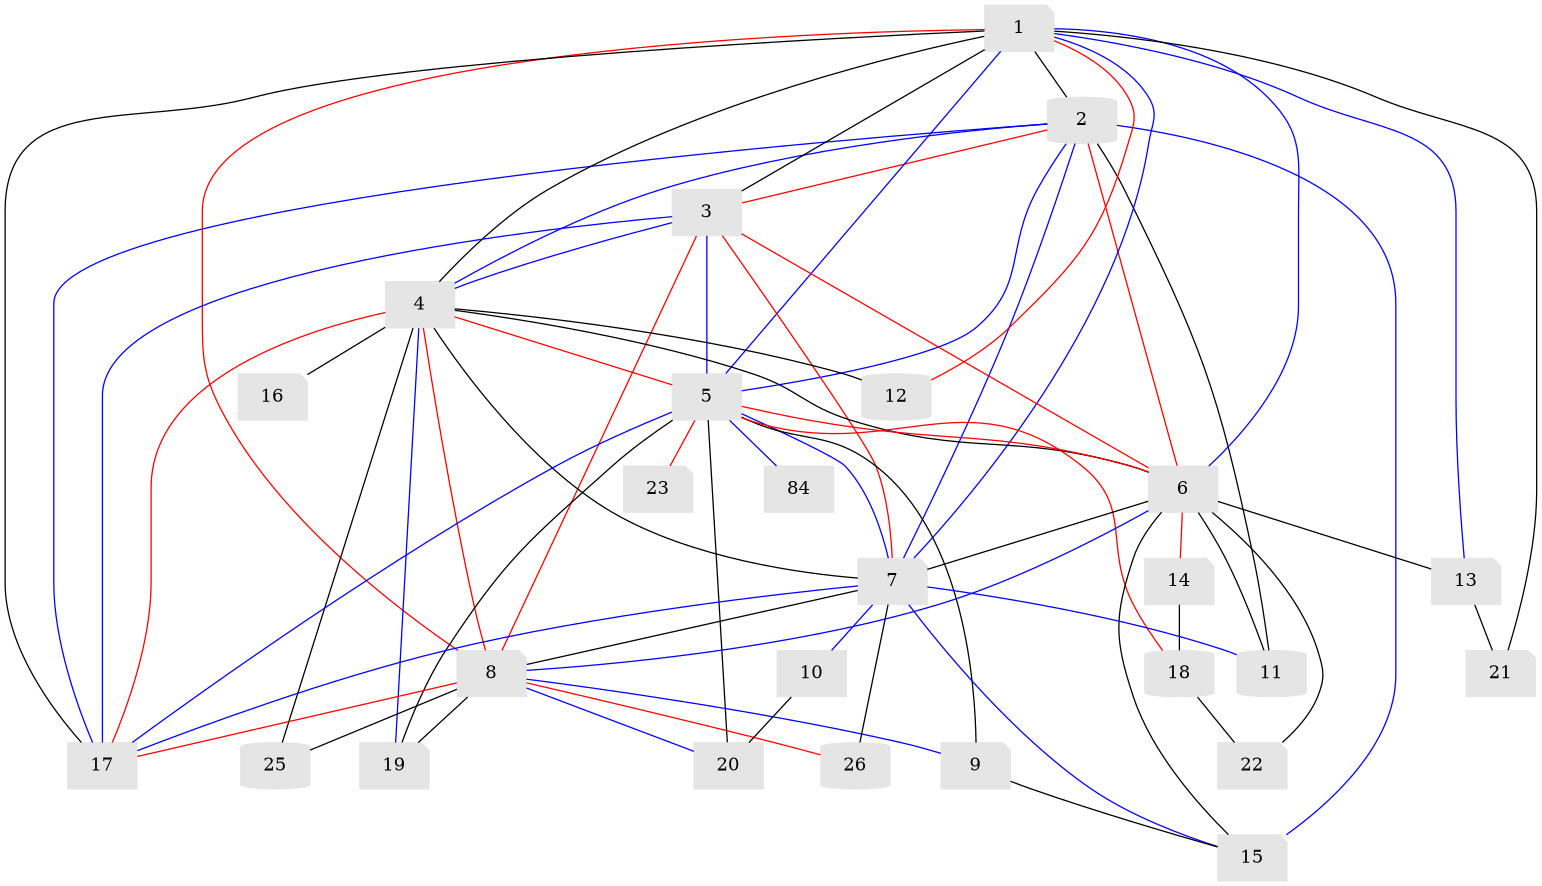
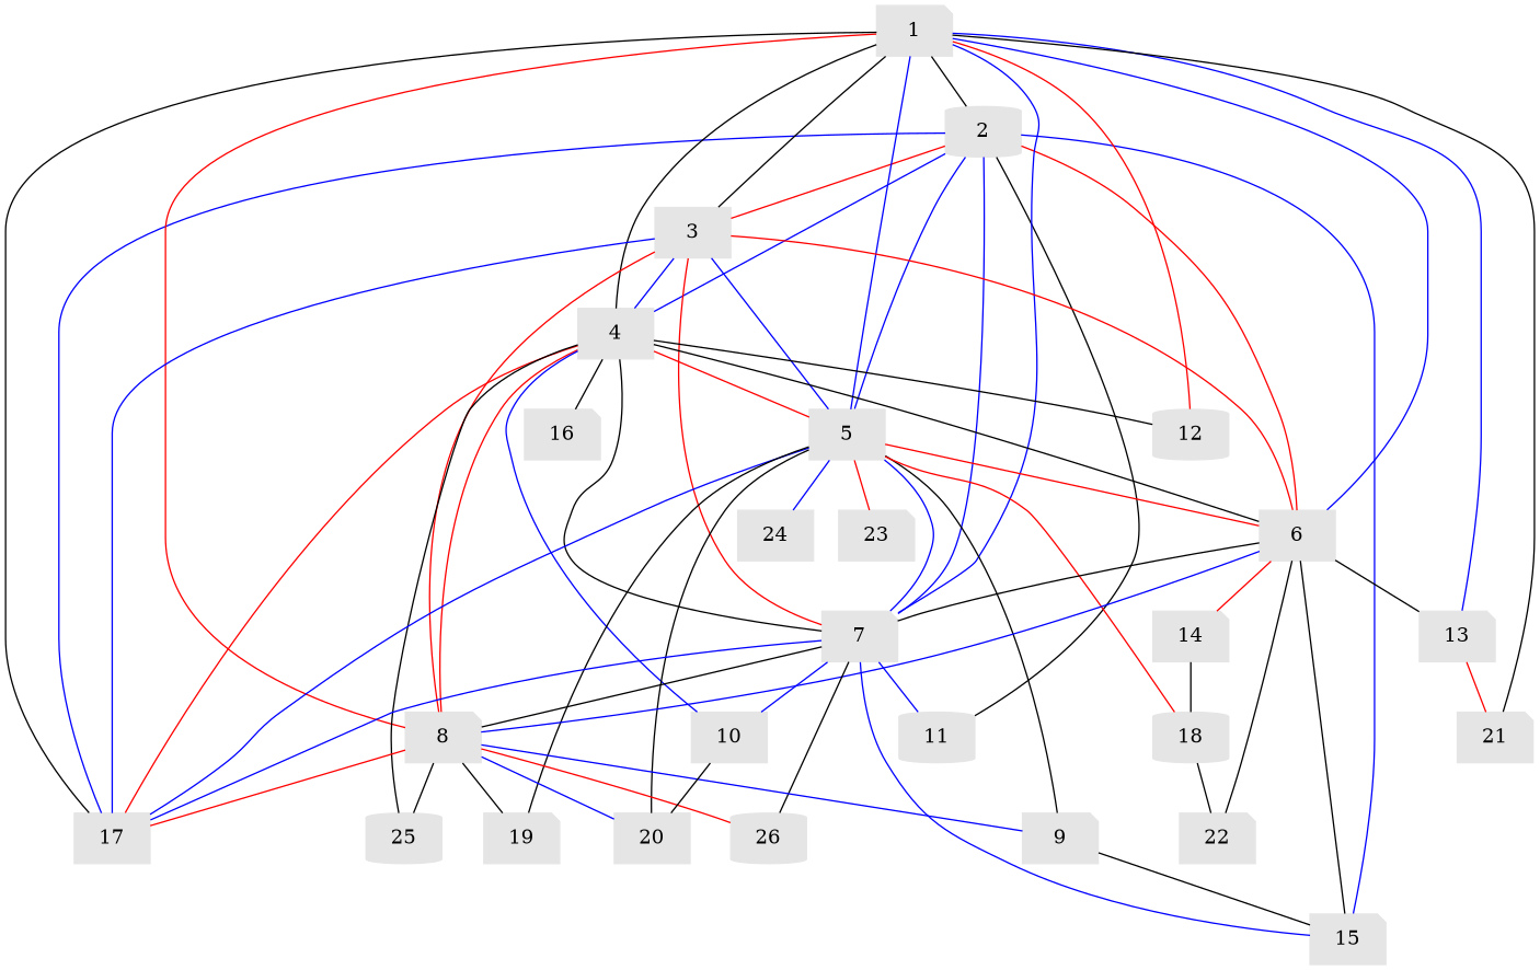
  graph {
    node [color=gray90 shape=note style=filled]
    edge [color=black weight=1.0]
    2 [shape=cylinder]
    1
    3 [shape=box]
    4 [shape=box]
    5 [shape=box]
    6 [shape=box]
    7
    8
    12 [shape=cylinder]
    13
    17 [shape=box]
    21
    11 [shape=cylinder]
    15
    10 [shape=box]
    16
    25 [shape=cylinder]
    9
    18 [shape=cylinder]
    19
    20 [shape=box]
    23
-   24 [shape=box label=84]
+   24 [shape=box]
    14
    22
    26 [shape=cylinder]
    2 -- 3 [color=red weight=2.0]
    2 -- 4 [color=blue]
    2 -- 5 [color=blue]
    2 -- 6 [color=red weight=3.0]
    2 -- 7 [color=blue]
    2 -- 17 [color=blue]
    2 -- 11
    2 -- 15 [color=blue weight=5.0]
    1 -- 2 [weight=2.0]
    1 -- 3 [weight=4.0]
    1 -- 4 [weight=3.0]
    1 -- 5 [color=blue weight=2.0]
    1 -- 6 [color=blue weight=4.0]
    1 -- 7 [color=blue weight=2.0]
    1 -- 8 [color=red]
    1 -- 12 [color=red]
    1 -- 13 [color=blue]
    1 -- 17
    1 -- 21
    3 -- 4 [color=blue weight=2.0]
    3 -- 5 [color=blue weight=2.0]
    3 -- 6 [color=red weight=4.0]
    3 -- 7 [color=red weight=3.0]
    3 -- 8 [color=red weight=5.0]
    3 -- 17 [color=blue weight=6.0]
    4 -- 5 [color=red]
    4 -- 6 [weight=2.0]
    4 -- 7
    4 -- 8 [color=red]
    4 -- 12
    4 -- 17 [color=red]
-   4 -- 19 [color=blue]
+   4 -- 10 [color=blue]
    4 -- 16
    4 -- 25
    5 -- 6 [color=red weight=3.0]
    5 -- 7 [color=blue]
    5 -- 17 [color=blue]
    5 -- 9
    5 -- 18 [color=red]
    5 -- 19
    5 -- 20
    5 -- 23 [color=red]
    5 -- 24 [color=blue]
    6 -- 7 [weight=2.0]
    6 -- 8 [color=blue]
    6 -- 13
-   6 -- 11
    6 -- 15 [weight=2.0]
    6 -- 14 [color=red]
    6 -- 22
    7 -- 8
    7 -- 17 [color=blue]
    7 -- 11 [color=blue weight=2.0]
    7 -- 15 [color=blue]
    7 -- 10 [color=blue]
    7 -- 26
    8 -- 17 [color=red]
    8 -- 25
    8 -- 9 [color=blue]
    8 -- 19
    8 -- 20 [color=blue]
    8 -- 26 [color=red]
-   13 -- 21
+   13 -- 21 [color=red]
    10 -- 20
    9 -- 15 [weight=2.0]
    18 -- 22
    14 -- 18
  }
